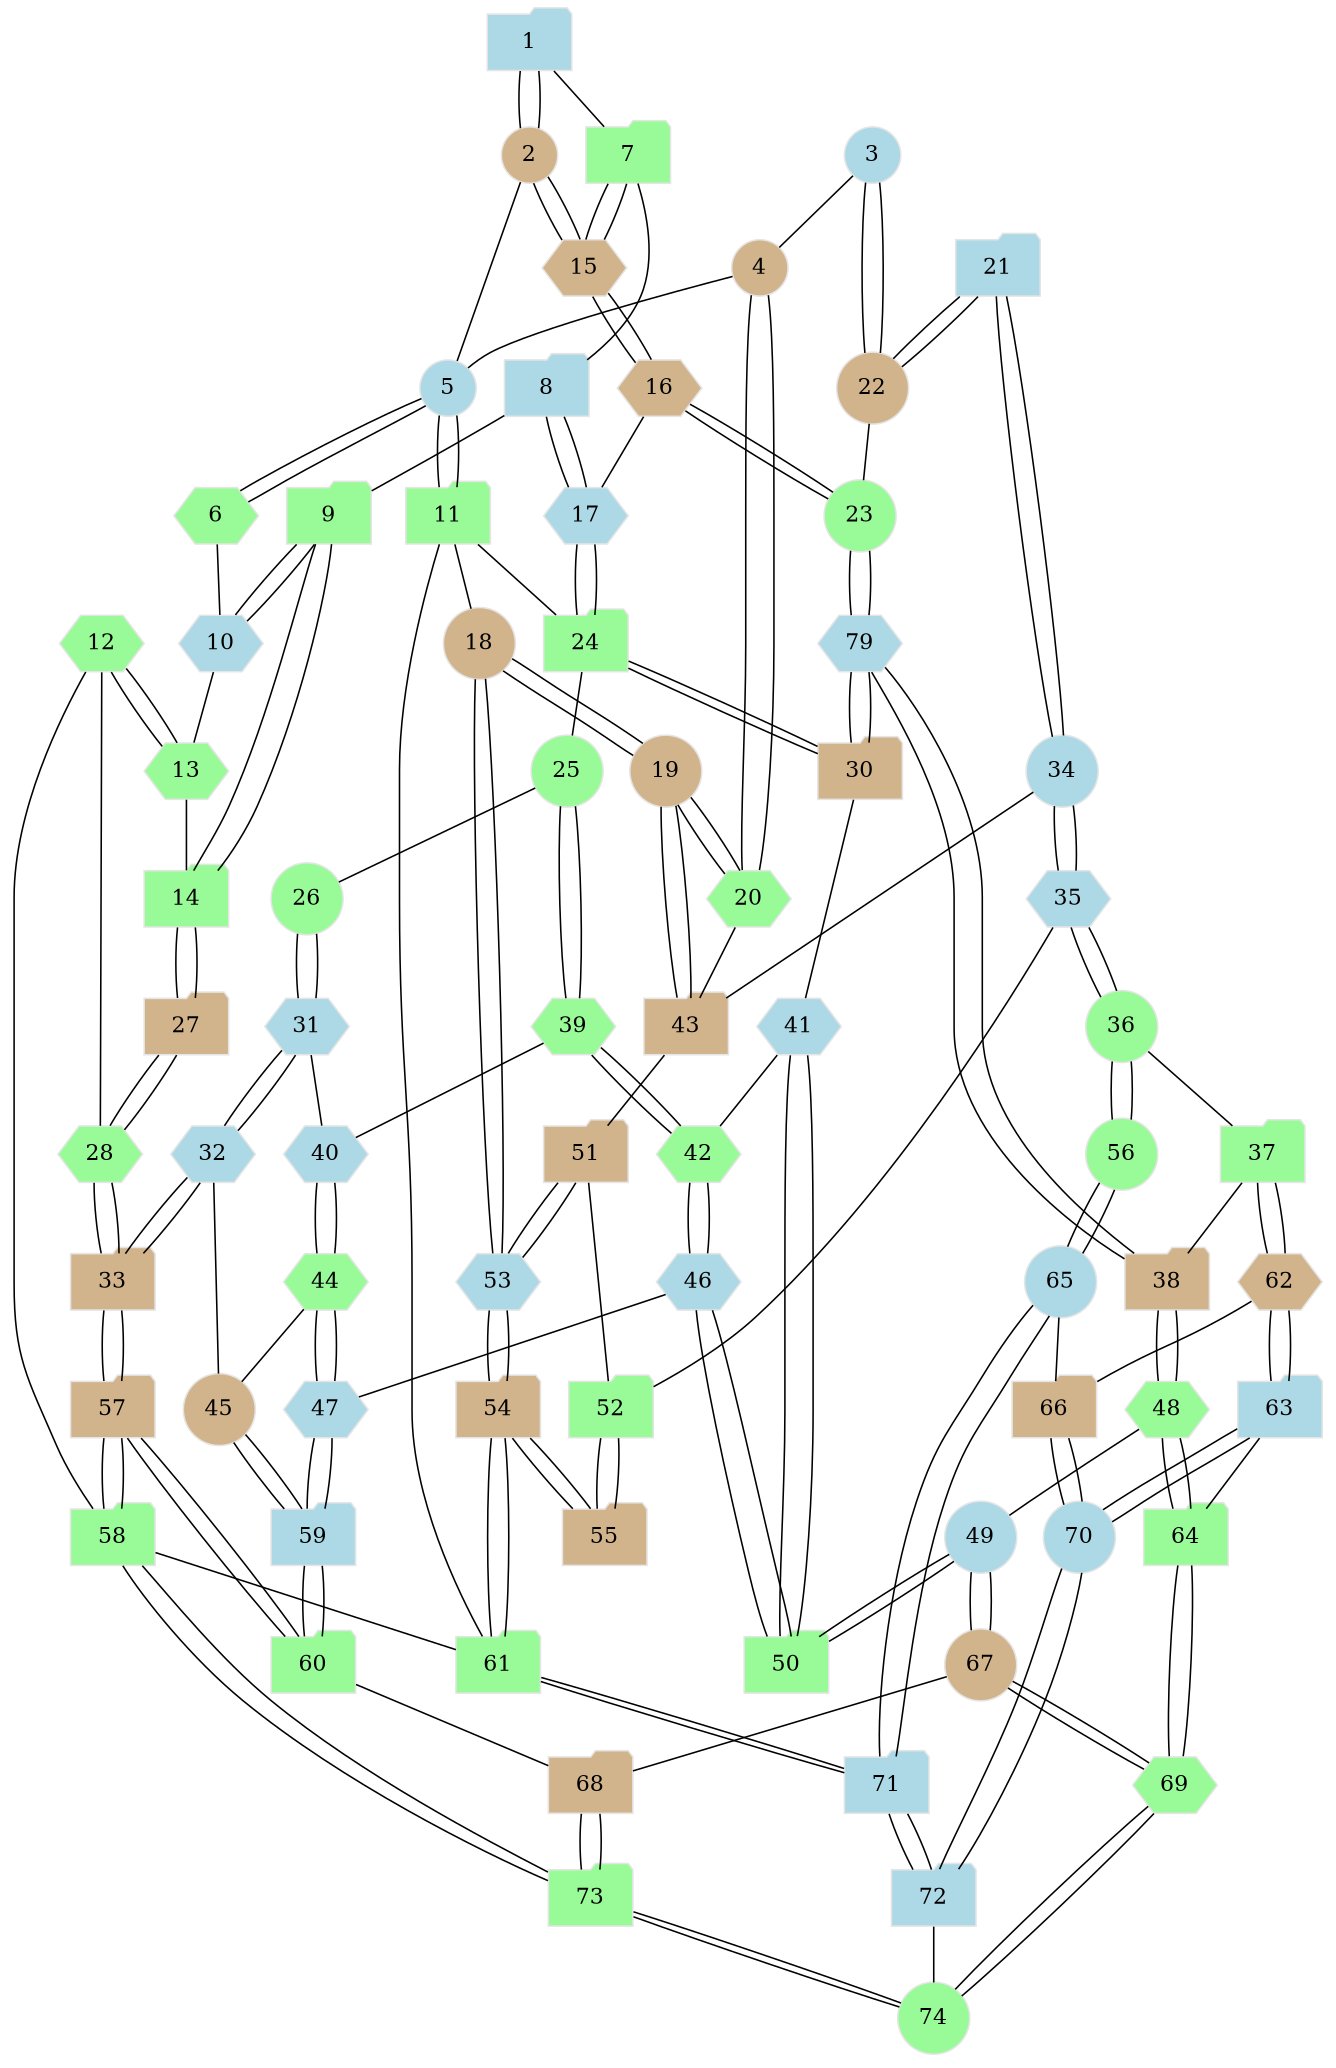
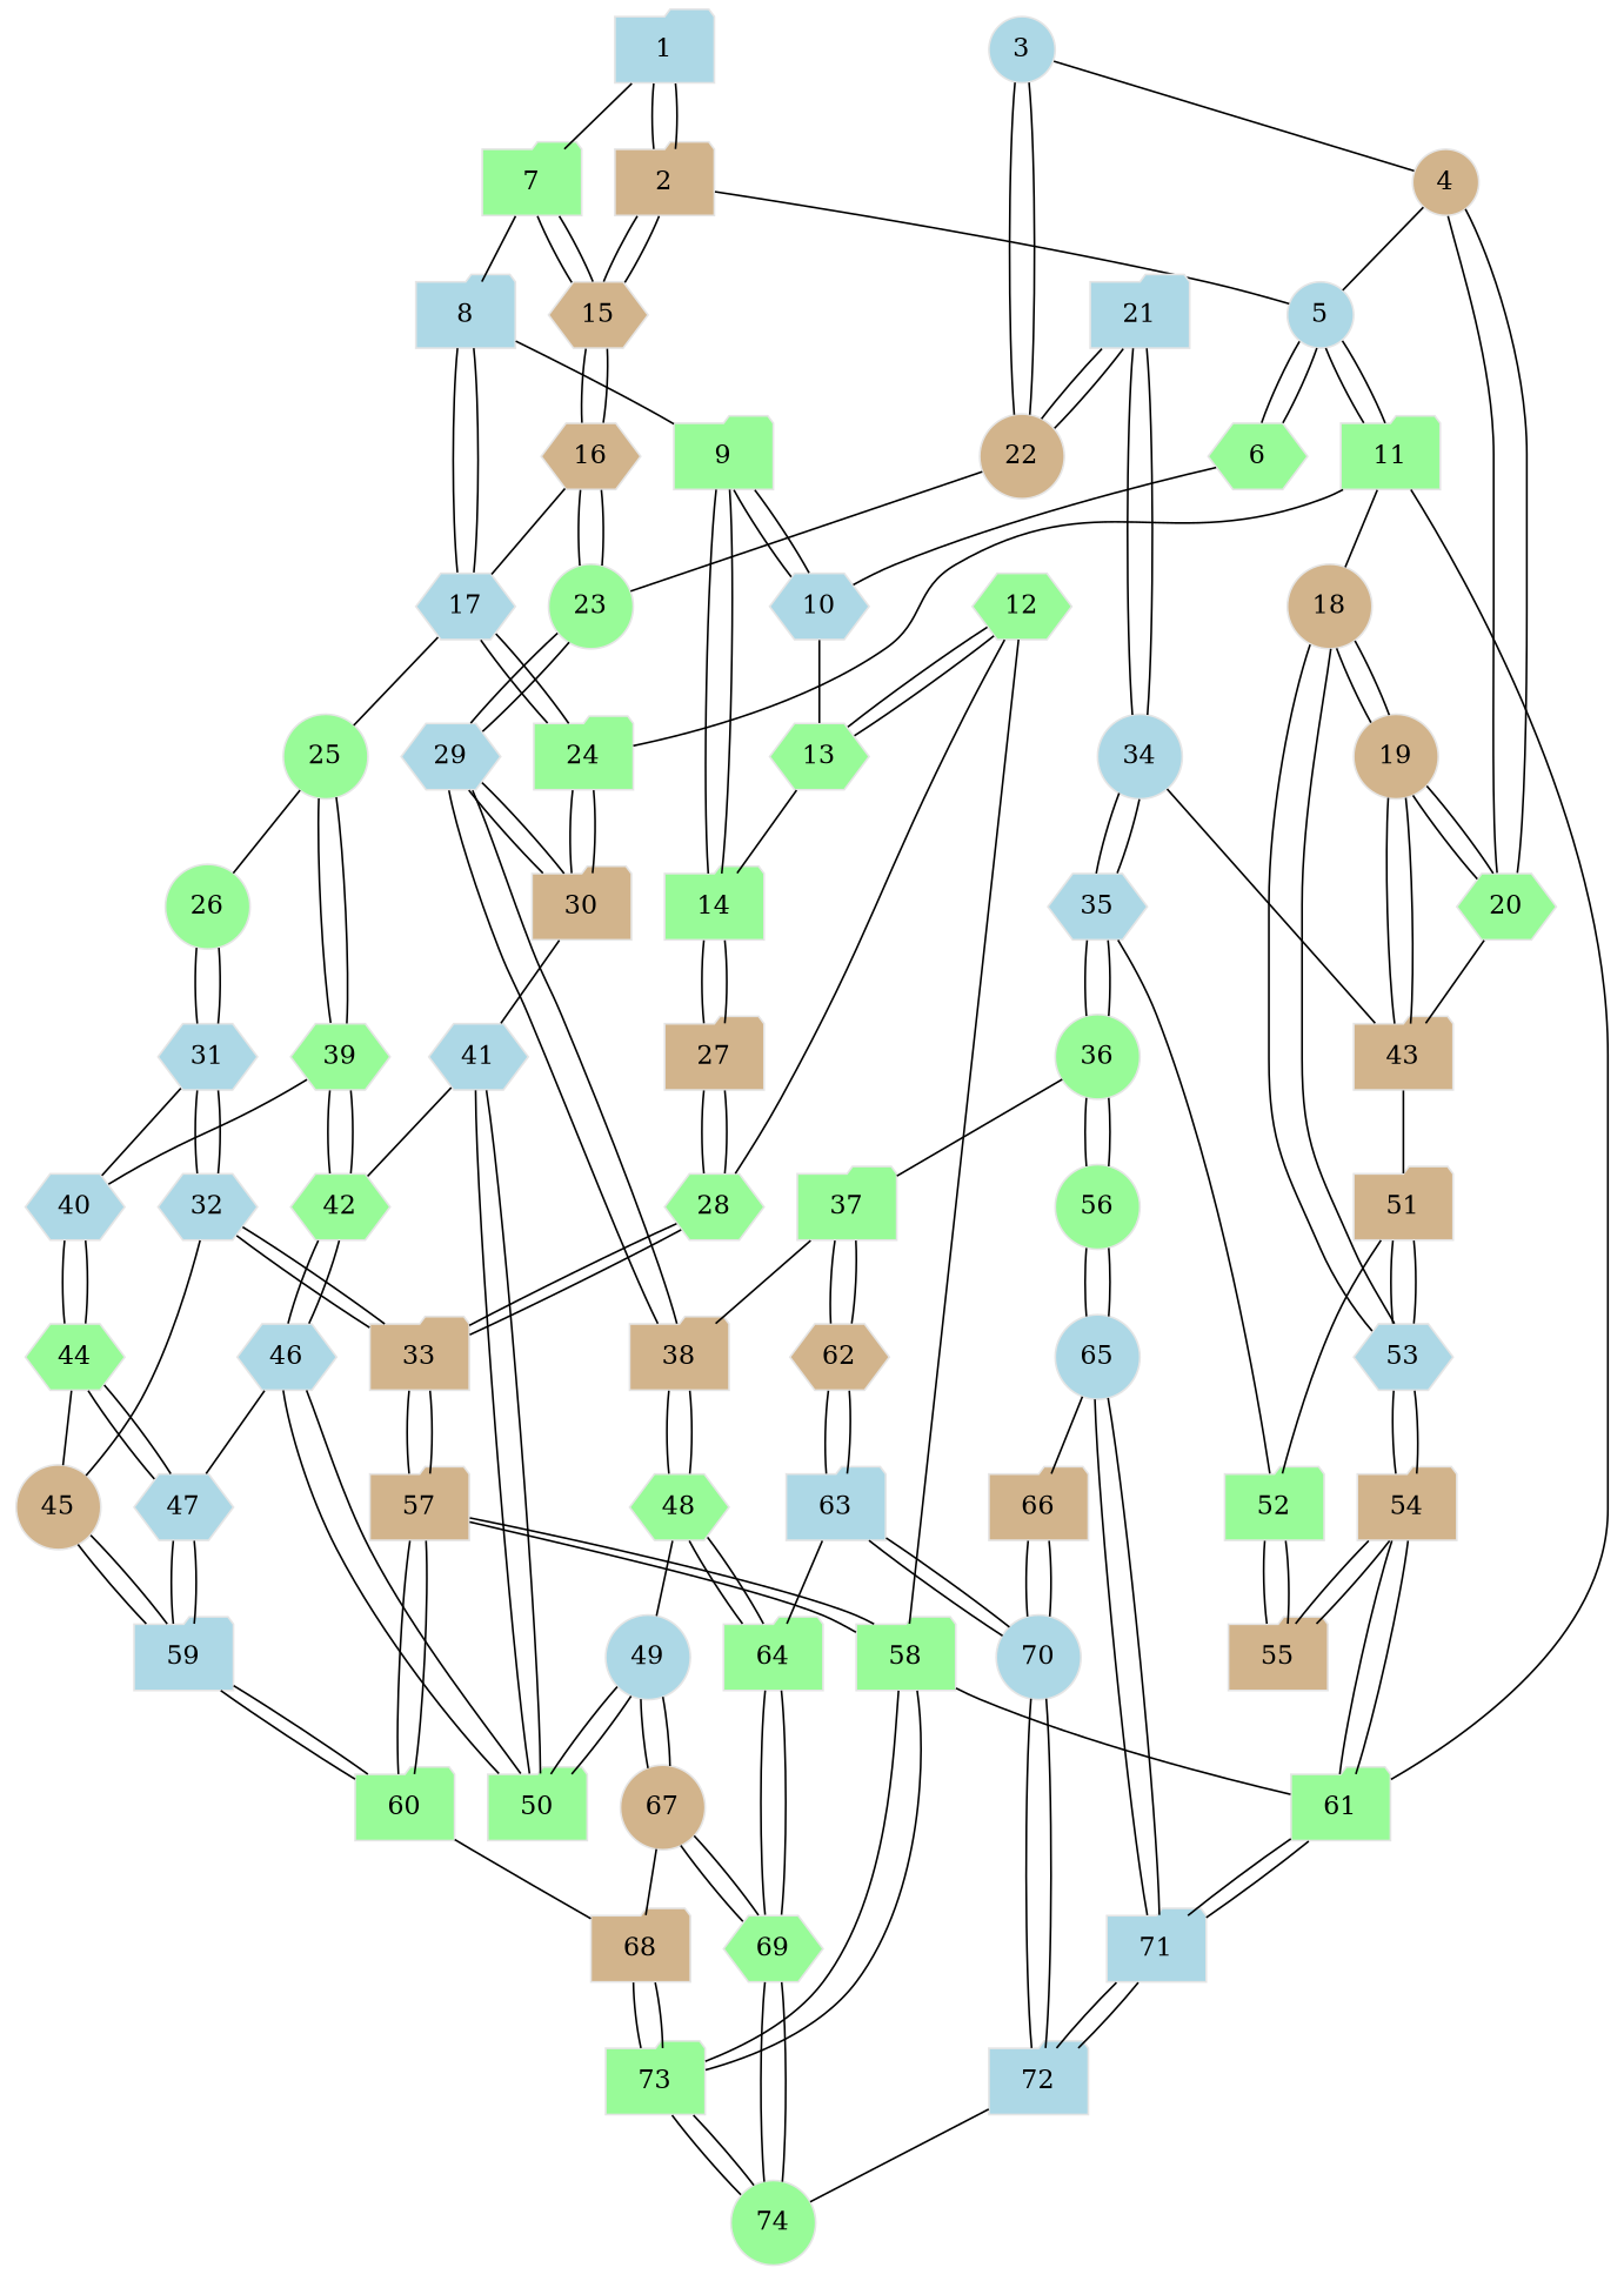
  graph {
    node [color=gray90 fillcolor=palegreen shape=folder style=filled]
    1 [fillcolor=lightblue]
-   2 [fillcolor=tan shape=circle]
+   2 [fillcolor=tan]
    7
    15 [fillcolor=tan shape=hexagon]
    5 [fillcolor=lightblue shape=circle]
    8 [fillcolor=lightblue]
    3 [fillcolor=lightblue shape=circle]
    4 [fillcolor=tan shape=circle]
    22 [fillcolor=tan shape=circle]
    16 [fillcolor=tan shape=hexagon]
    20 [shape=hexagon]
    23 [shape=circle]
    6 [shape=hexagon]
    11
    43 [fillcolor=tan]
    10 [fillcolor=lightblue shape=hexagon]
    18 [fillcolor=tan shape=circle]
    61
    24
    13 [shape=hexagon]
    9
    17 [fillcolor=lightblue shape=hexagon]
    14
    27 [fillcolor=tan]
    12 [shape=hexagon]
    28 [shape=hexagon]
    58
    19 [fillcolor=tan shape=circle]
    53 [fillcolor=lightblue shape=hexagon]
    71 [fillcolor=lightblue]
    33 [fillcolor=tan]
    73
-   29 [fillcolor=lightblue shape=hexagon label=79]
+   29 [fillcolor=lightblue shape=hexagon]
    25 [shape=circle]
    30 [fillcolor=tan]
    54 [fillcolor=tan]
    51 [fillcolor=tan]
    21 [fillcolor=lightblue]
    34 [fillcolor=lightblue shape=circle]
    35 [fillcolor=lightblue shape=hexagon]
    38 [fillcolor=tan]
    26 [shape=circle]
    39 [shape=hexagon]
    41 [fillcolor=lightblue shape=hexagon]
    31 [fillcolor=lightblue shape=hexagon]
    40 [fillcolor=lightblue shape=hexagon]
    42 [shape=hexagon]
    32 [fillcolor=lightblue shape=hexagon]
    57 [fillcolor=tan]
    48 [shape=hexagon]
    50
    45 [fillcolor=tan shape=circle]
    44 [shape=hexagon]
    59 [fillcolor=lightblue]
    60
    36 [shape=circle]
    52
    37
    56 [shape=circle]
    55 [fillcolor=tan]
    62 [fillcolor=tan shape=hexagon]
    65 [fillcolor=lightblue shape=circle]
    63 [fillcolor=lightblue]
    66 [fillcolor=tan]
    49 [fillcolor=lightblue shape=circle]
    64
    46 [fillcolor=lightblue shape=hexagon]
    47 [fillcolor=lightblue shape=hexagon]
    67 [fillcolor=tan shape=circle]
    69 [shape=hexagon]
    68 [fillcolor=tan]
    74 [shape=circle]
    72 [fillcolor=lightblue]
    70 [fillcolor=lightblue shape=circle]
    1 -- 2
    1 -- 2
    1 -- 7
    2 -- 15
    2 -- 15
    2 -- 5
    7 -- 15
    7 -- 15
    7 -- 8
    15 -- 16
    15 -- 16
    5 -- 6
    5 -- 6
    5 -- 11
    5 -- 11
    8 -- 9
    8 -- 17
    8 -- 17
    3 -- 4
    3 -- 22
    3 -- 22
    4 -- 5
    4 -- 20
    4 -- 20
    22 -- 23
    16 -- 23
    16 -- 23
    16 -- 17
    20 -- 43
    23 -- 29
    23 -- 29
    6 -- 10
    11 -- 18
    11 -- 61
    11 -- 24
    43 -- 51
    10 -- 13
    18 -- 19
    18 -- 19
    18 -- 53
    18 -- 53
    61 -- 71
    61 -- 71
-   24 -- 25
+   17 -- 25
    24 -- 30
    24 -- 30
    13 -- 14
    9 -- 10
    9 -- 10
    9 -- 14
    9 -- 14
    17 -- 24
    17 -- 24
    14 -- 27
    14 -- 27
    27 -- 28
    27 -- 28
    12 -- 13
    12 -- 13
    12 -- 28
    12 -- 58
    28 -- 33
    28 -- 33
    58 -- 61
    58 -- 73
    58 -- 73
    19 -- 20
    19 -- 20
    19 -- 43
    19 -- 43
    53 -- 54
    53 -- 54
    71 -- 72
    71 -- 72
    33 -- 57
    33 -- 57
    73 -- 74
    73 -- 74
    29 -- 30
    29 -- 30
    29 -- 38
    29 -- 38
    25 -- 26
    25 -- 39
    25 -- 39
    30 -- 41
    54 -- 61
    54 -- 61
    54 -- 55
    54 -- 55
    51 -- 53
    51 -- 53
    51 -- 52
    21 -- 22
    21 -- 22
    21 -- 34
    21 -- 34
    34 -- 43
    34 -- 35
    34 -- 35
    35 -- 36
    35 -- 36
    35 -- 52
    38 -- 48
    38 -- 48
    26 -- 31
    26 -- 31
    39 -- 40
    39 -- 42
    39 -- 42
    41 -- 42
    41 -- 50
    41 -- 50
    31 -- 40
    31 -- 32
    31 -- 32
    40 -- 44
    40 -- 44
    42 -- 46
    42 -- 46
    32 -- 33
    32 -- 33
    32 -- 45
    57 -- 58
    57 -- 58
    57 -- 60
    57 -- 60
    48 -- 49
    48 -- 64
    48 -- 64
    45 -- 59
    45 -- 59
    44 -- 45
    44 -- 47
    44 -- 47
    59 -- 60
    59 -- 60
    60 -- 68
    36 -- 37
    36 -- 56
    36 -- 56
    52 -- 55
    52 -- 55
    37 -- 38
    37 -- 62
    37 -- 62
    56 -- 65
    56 -- 65
    62 -- 63
    62 -- 63
-   62 -- 66
    65 -- 71
    65 -- 71
    65 -- 66
    63 -- 64
    63 -- 70
    63 -- 70
    66 -- 70
    66 -- 70
    49 -- 50
    49 -- 50
    49 -- 67
    49 -- 67
    64 -- 69
    64 -- 69
    46 -- 50
    46 -- 50
    46 -- 47
    47 -- 59
    47 -- 59
    67 -- 69
    67 -- 69
    67 -- 68
    69 -- 74
    69 -- 74
    68 -- 73
    68 -- 73
    72 -- 74
    70 -- 72
    70 -- 72
  }
